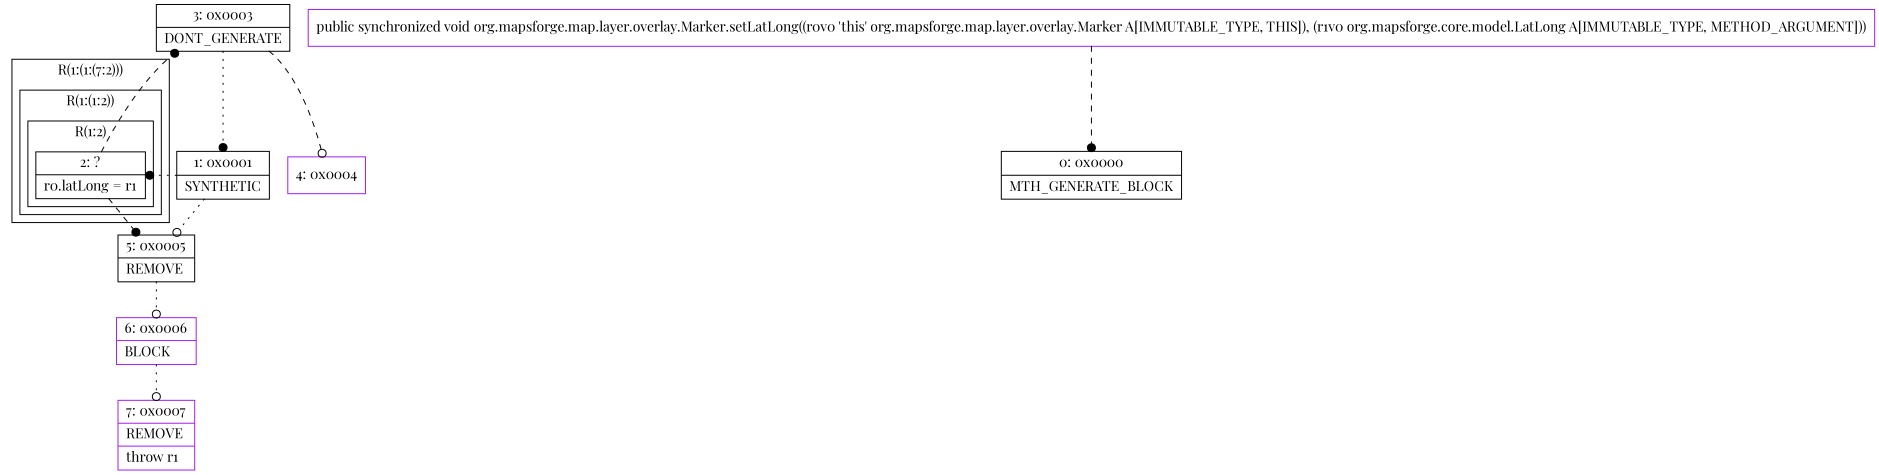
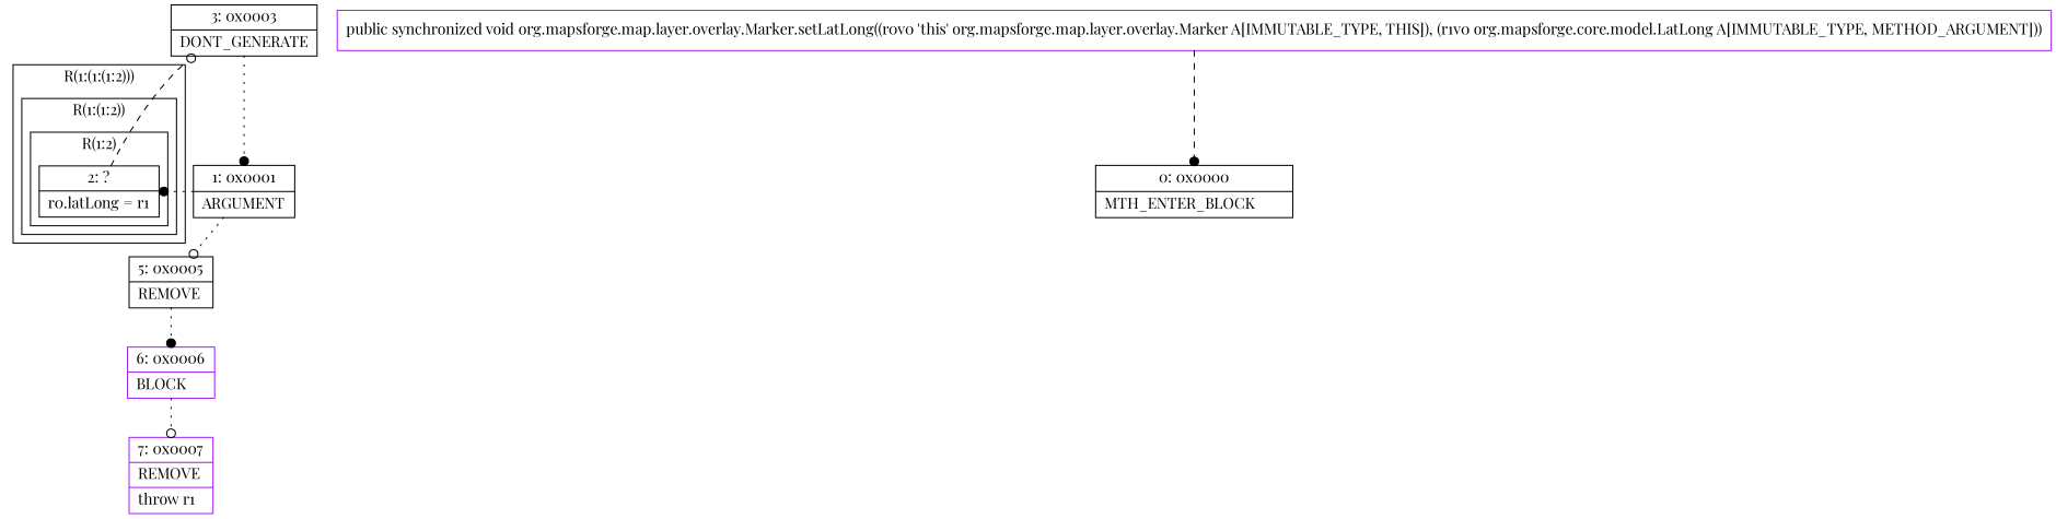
  digraph {
    fontname="Playfair Display"
    node [color=black fontname="Playfair Display" shape=record]
    edge [arrowhead=dot fontname="Playfair Display" style=dotted]
    n1 [label="{2\:\ ?|r0.latLong = r1\l}"]
    n2 [label="{3\:\ 0x0003|DONT_GENERATE\l}"]
    n3 [label="{5\:\ 0x0005|REMOVE\l}"]
-   n4 [label="{1\:\ 0x0001|SYNTHETIC\l}"]
-   n5 [color=purple label="{4\:\ 0x0004}"]
+   n4 [label="{1\:\ 0x0001|ARGUMENT\l}"]
    n6 [color=purple label="{6\:\ 0x0006|BLOCK\l}"]
-   n7 [label="{0\:\ 0x0000|MTH_GENERATE_BLOCK\l}"]
+   n7 [label="{0\:\ 0x0000|MTH_ENTER_BLOCK\l}"]
    n8 [color=purple label="{7\:\ 0x0007|REMOVE\l|throw r1\l}"]
    n9 [color=purple label="{public synchronized void org.mapsforge.map.layer.overlay.Marker.setLatLong((r0v0 'this' org.mapsforge.map.layer.overlay.Marker A[IMMUTABLE_TYPE, THIS]), (r1v0 org.mapsforge.core.model.LatLong A[IMMUTABLE_TYPE, METHOD_ARGUMENT])) }"]
    subgraph cluster_1 {
-     label="R(1:(1:(7:2)))"
+     label="R(1:(1:(1:2)))"
      subgraph cluster_2 {
        label="R(1:(1:2))"
        subgraph cluster_3 {
          label="R(1:2)"
          n1
        }
      }
    }
-   n1 -> n2 [style=dashed]
-   n1 -> n3 [style=dashed]
+   n1 -> n2 [arrowhead=odot style=dashed]
    n2 -> n4
-   n2 -> n5 [arrowhead=odot style=dashed]
-   n3 -> n6 [arrowhead=odot]
+   n3 -> n6
    n4 -> n1
    n4 -> n3 [arrowhead=odot]
    n6 -> n8 [arrowhead=odot]
    n9 -> n7 [style=dashed]
  }
